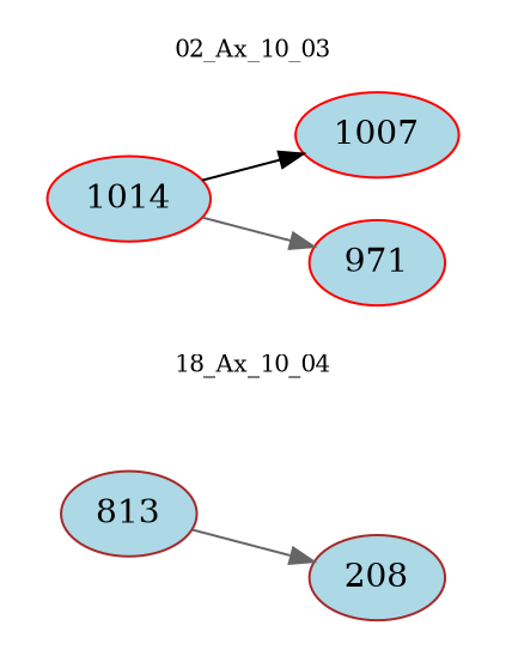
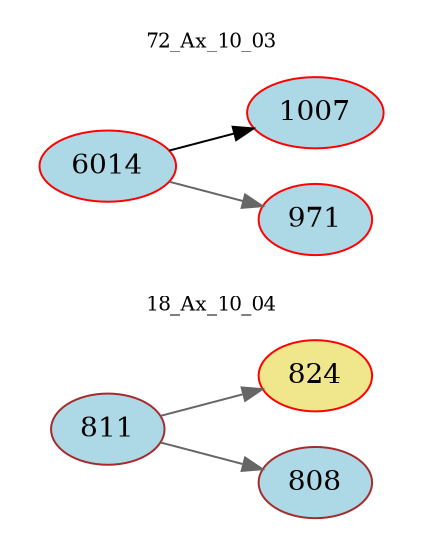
  digraph {
    rankdir=LR
    node [color=red fillcolor=lightblue style=filled]
    edge [color=gray40]
-   n1 [color=brown label=813]
-   n2 [color=brown label=208]
-   n4 [label=1014]
+   n1 [color=brown label=811]
+   n2 [color=brown label=808]
+   n3 [fillcolor=khaki label=824]
+   n4 [label=6014]
    n5 [label=971]
    n6 [label=1007]
    subgraph cluster_1 {
      color=white
      fontsize=10
      label="18_Ax_10_04"
      n1
      n2
+     n3
    }
    subgraph cluster_2 {
      color=white
      fontsize=10
-     label="02_Ax_10_03"
+     label="72_Ax_10_03"
      n4
      n5
      n6
    }
    n1 -> n2
+   n1 -> n3
    n4 -> n5
    n4 -> n6 [color=black]
  }
